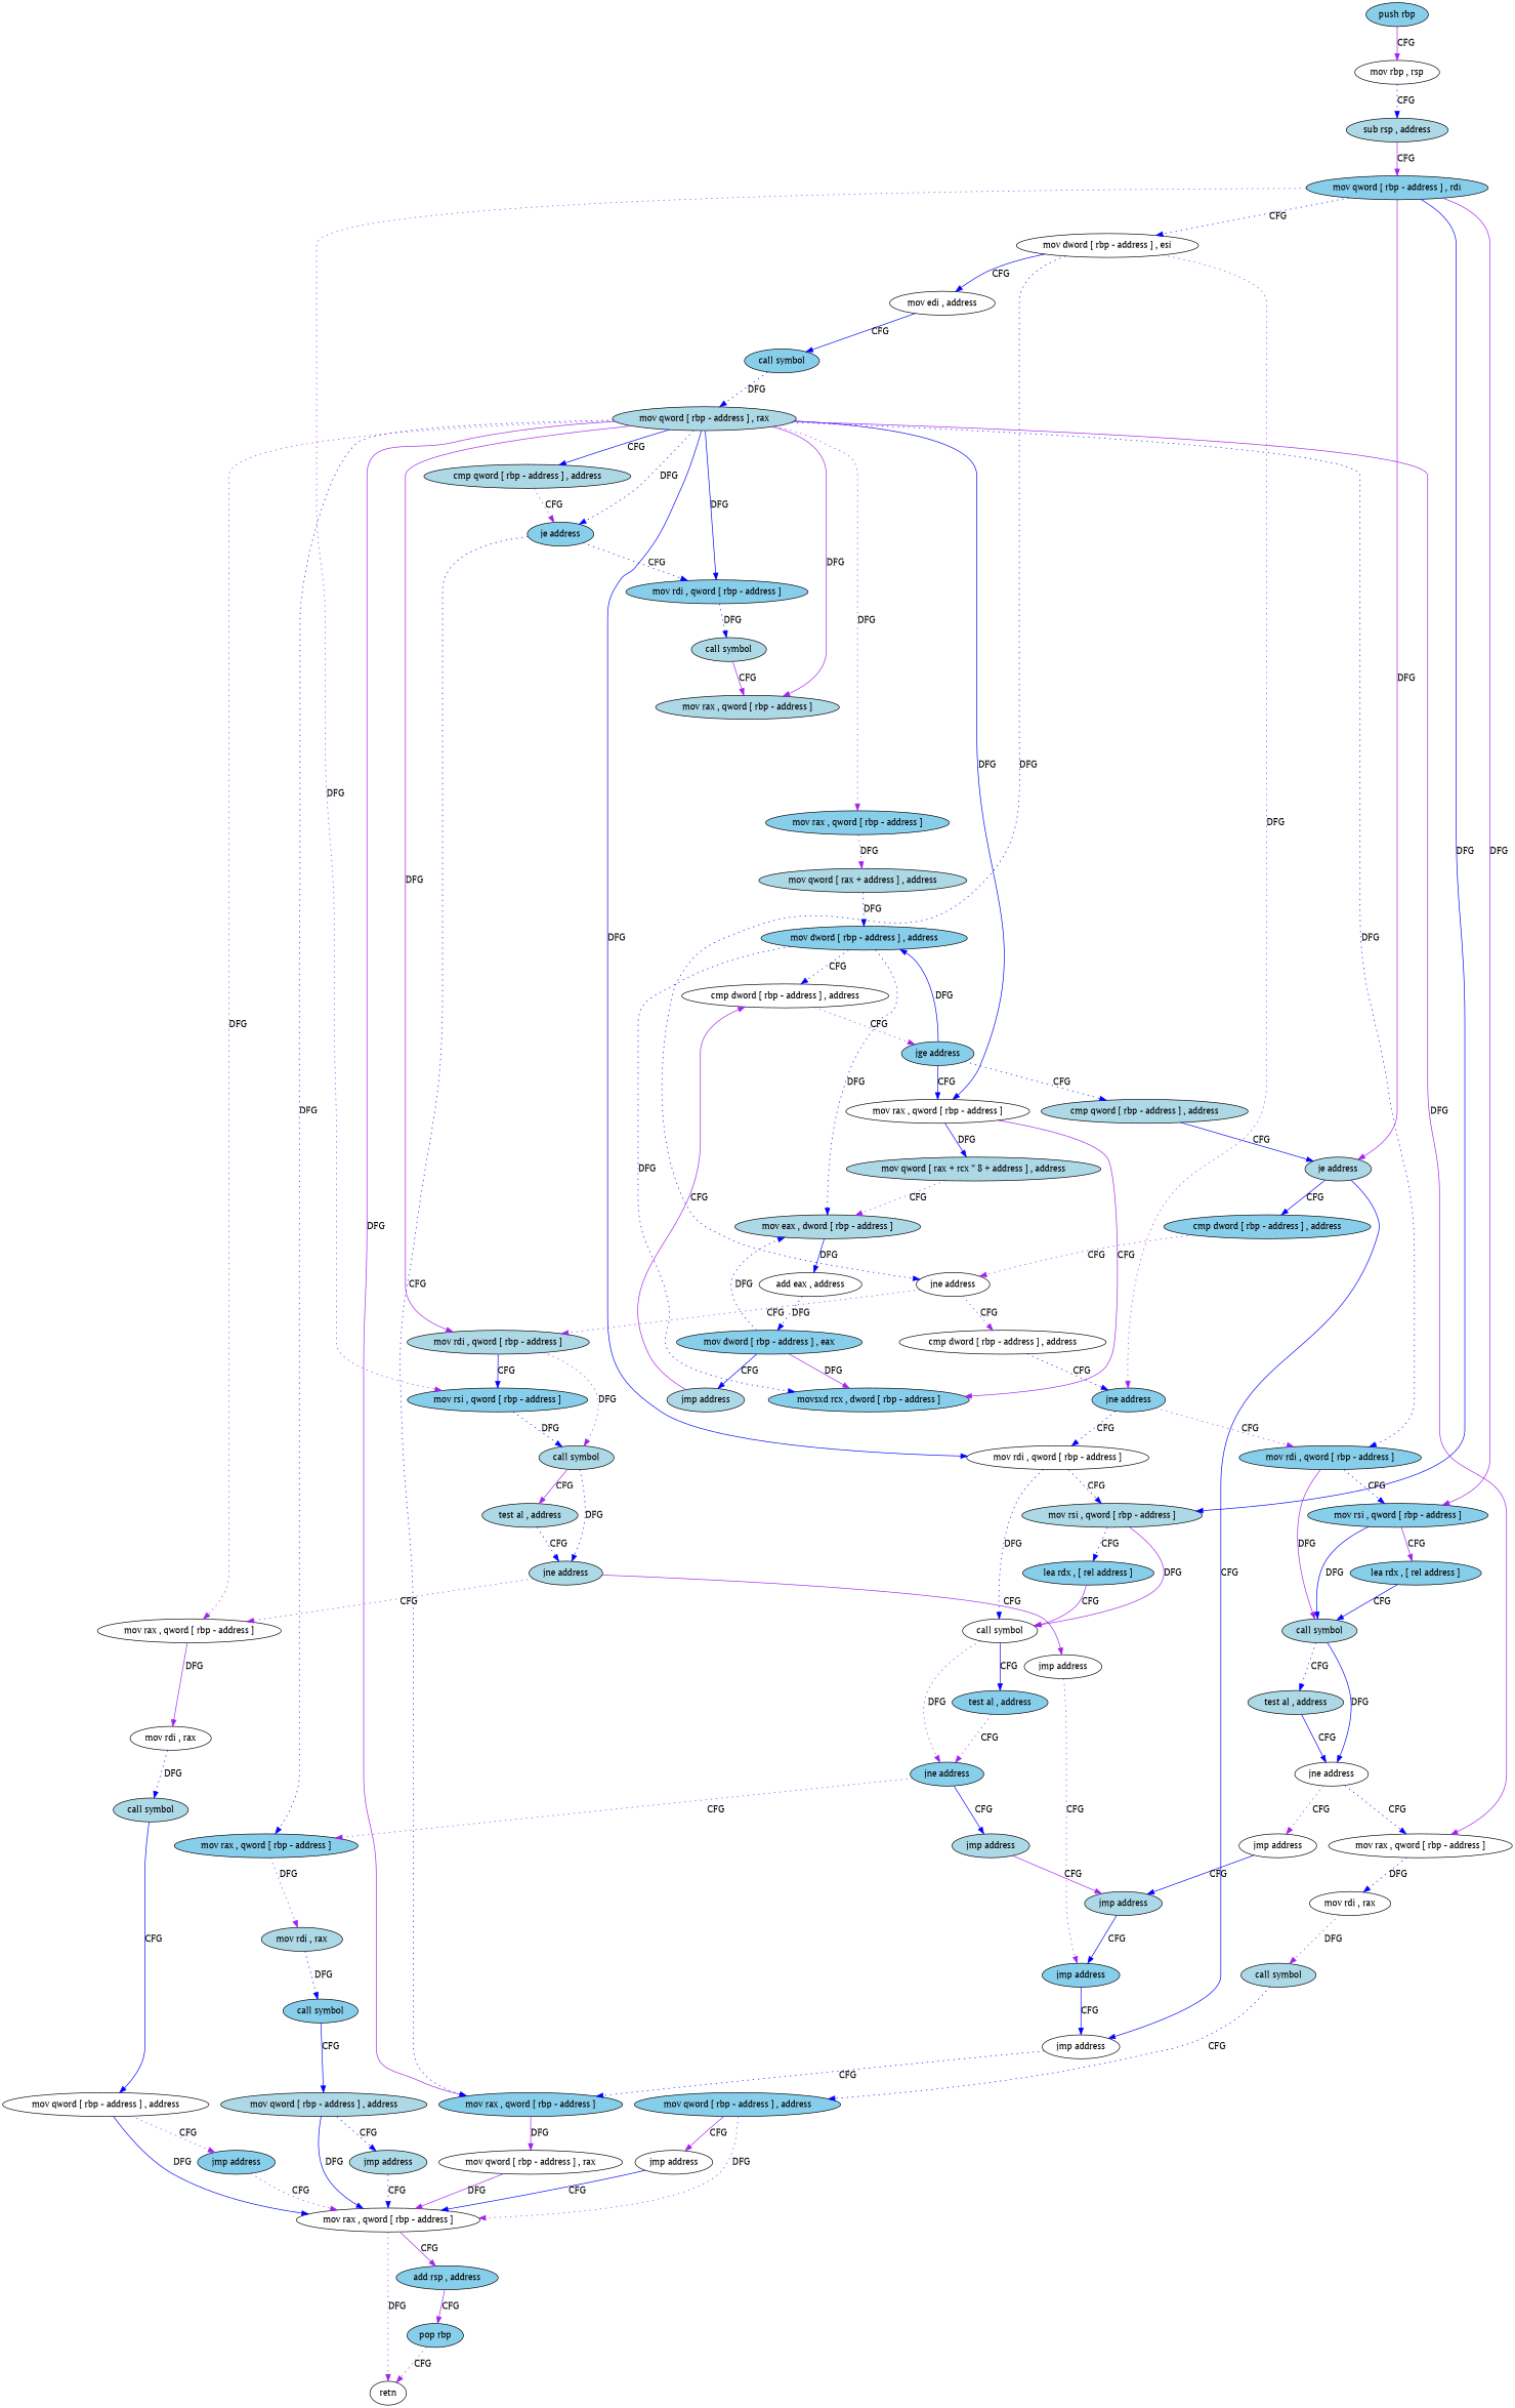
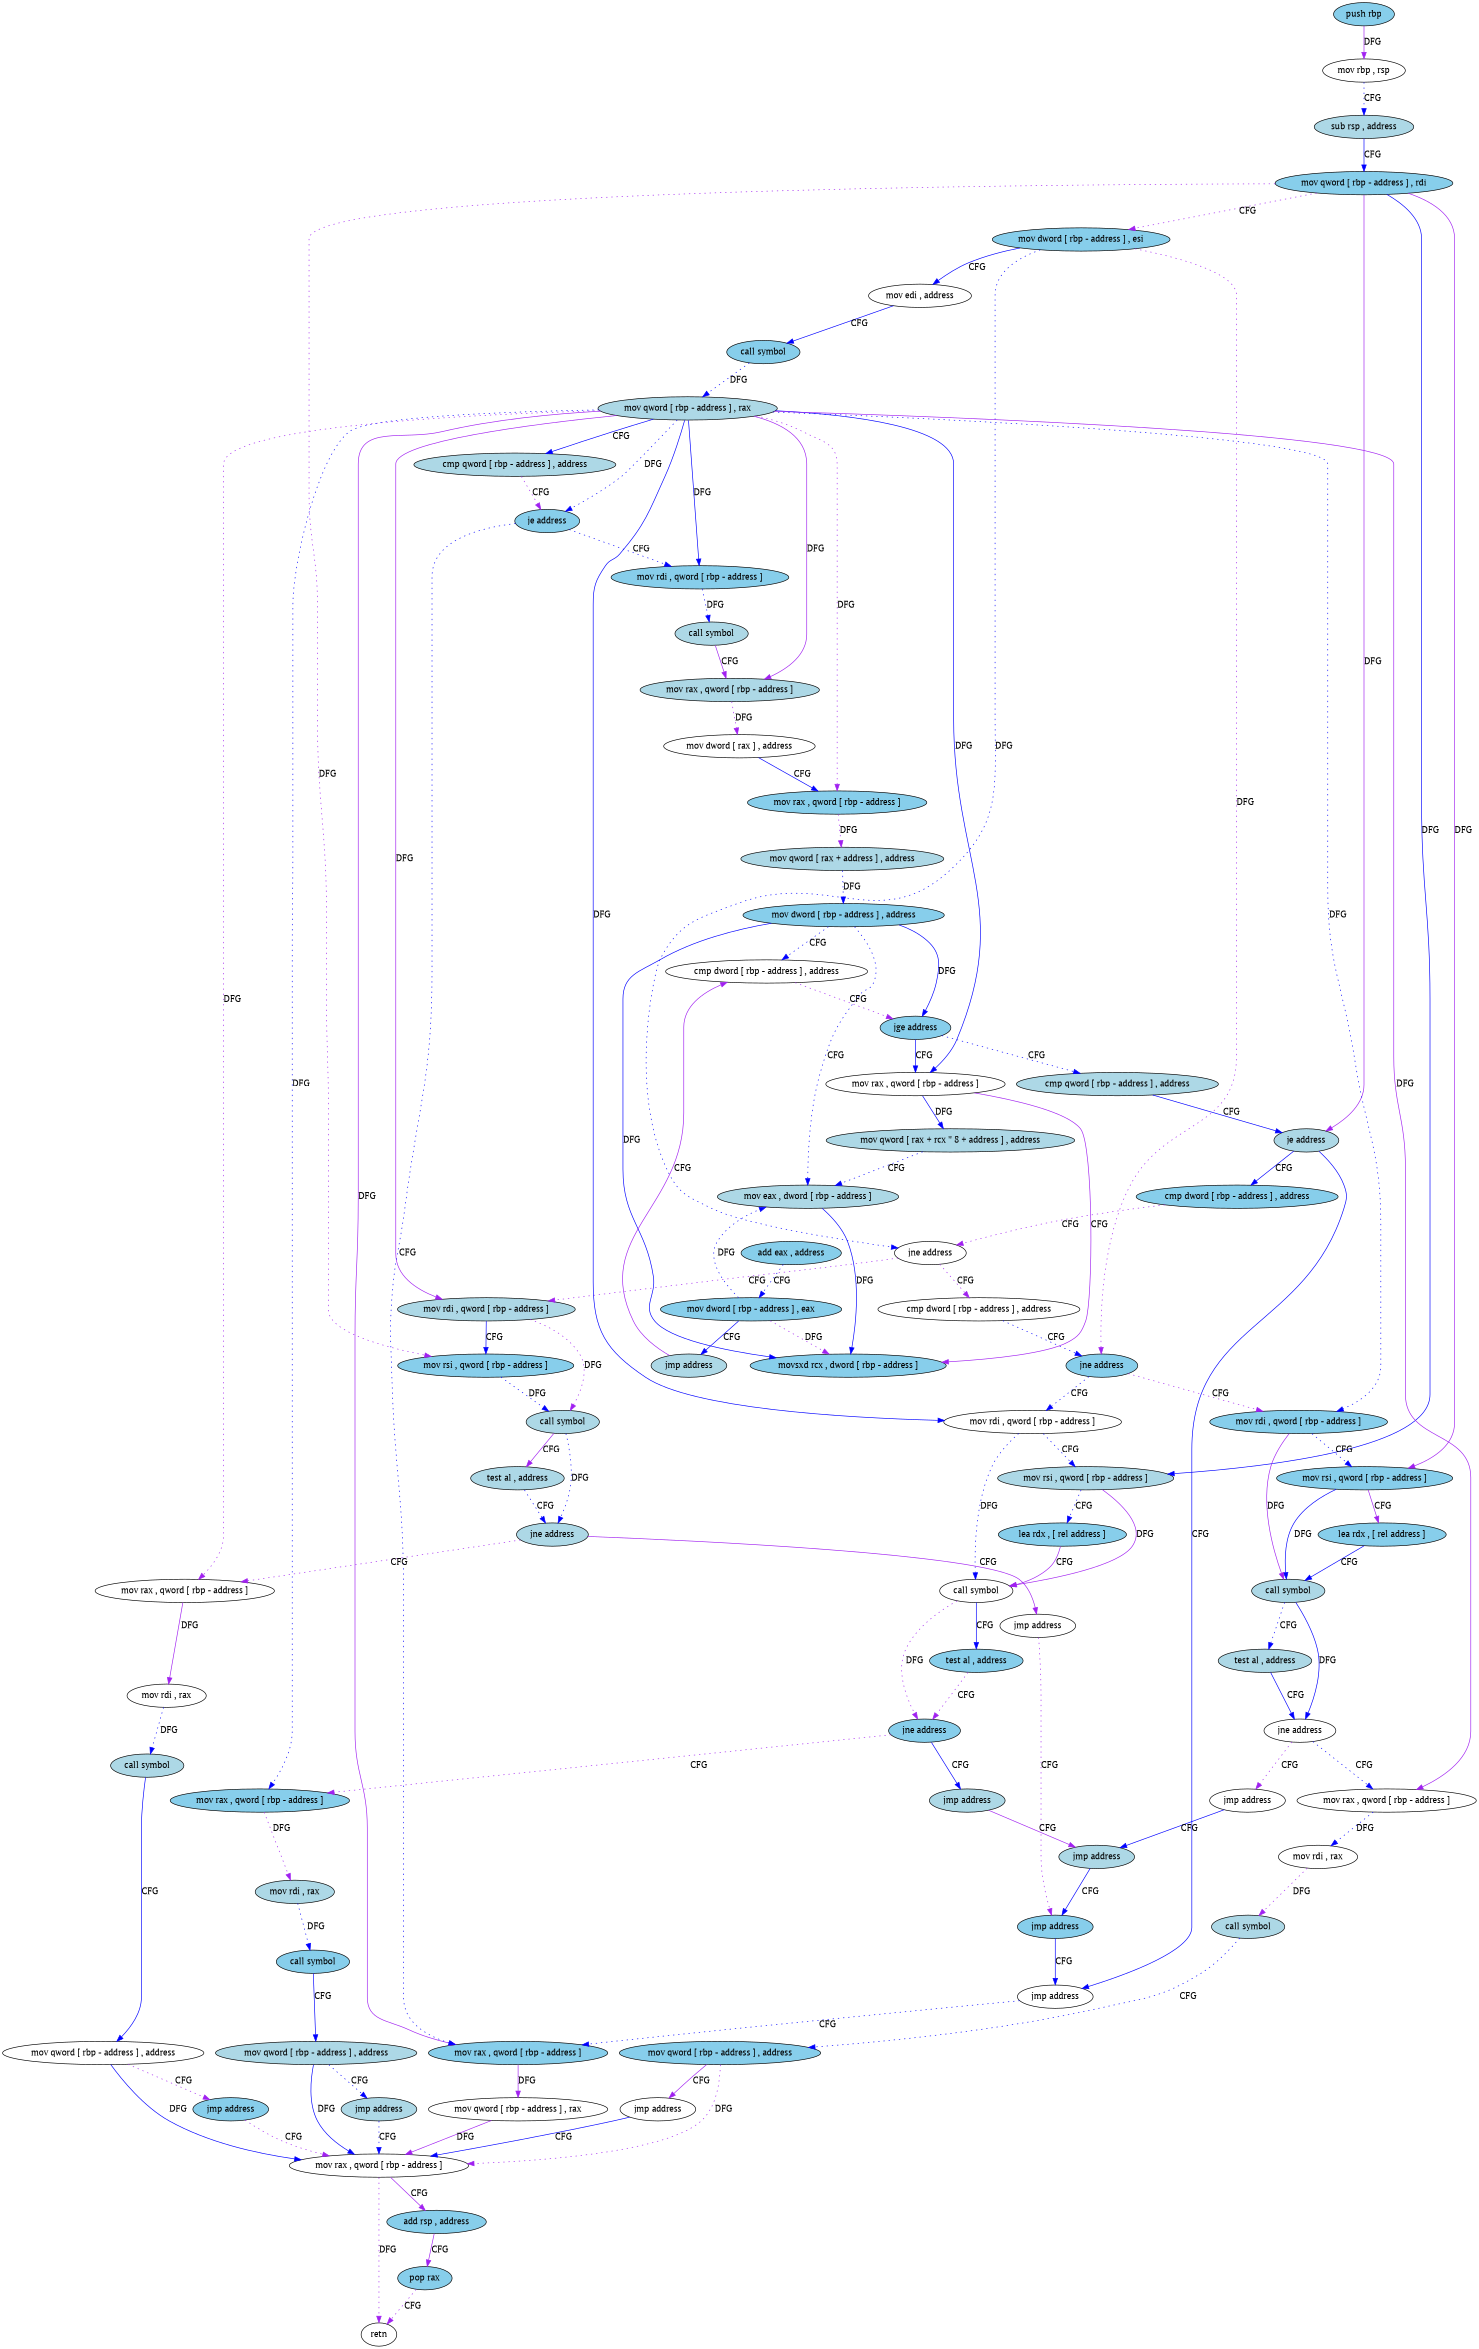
  digraph {
    fontname="PT Serif"
    node [fillcolor=skyblue fontname="PT Serif" style=filled]
    edge [color=blue fontname="PT Serif" style=dotted]
    n1 [label="push rbp"]
    n2 [fillcolor=white label="mov rbp , rsp"]
    n3 [fillcolor=lightblue label="sub rsp , address"]
    n4 [label="mov qword [ rbp - address ] , rdi"]
-   n5 [fillcolor=white label="mov dword [ rbp - address ] , esi"]
+   n5 [label="mov dword [ rbp - address ] , esi"]
    n6 [fillcolor=lightblue label="je address"]
    n7 [label="mov rsi , qword [ rbp - address ]"]
    n8 [fillcolor=lightblue label="mov rsi , qword [ rbp - address ]"]
    n9 [label="mov rsi , qword [ rbp - address ]"]
    n10 [fillcolor=white label="mov edi , address"]
    n11 [fillcolor=white label="jne address"]
    n12 [label="jne address"]
    n13 [fillcolor=white label="jmp address"]
    n14 [label="cmp dword [ rbp - address ] , address"]
    n15 [fillcolor=lightblue label="call symbol"]
    n16 [fillcolor=white label="call symbol"]
    n17 [label="lea rdx , [ rel address ]"]
    n18 [fillcolor=lightblue label="call symbol"]
    n19 [label="lea rdx , [ rel address ]"]
    n20 [label="call symbol"]
    n21 [fillcolor=lightblue label="mov rdi , qword [ rbp - address ]"]
    n22 [fillcolor=white label="cmp dword [ rbp - address ] , address"]
    n23 [fillcolor=white label="mov rdi , qword [ rbp - address ]"]
    n24 [label="mov rdi , qword [ rbp - address ]"]
    n25 [fillcolor=lightblue label="mov qword [ rbp - address ] , rax"]
    n26 [fillcolor=lightblue label="cmp qword [ rbp - address ] , address"]
    n27 [label="je address"]
    n28 [label="mov rax , qword [ rbp - address ]"]
    n29 [label="mov rdi , qword [ rbp - address ]"]
    n30 [fillcolor=lightblue label="mov rax , qword [ rbp - address ]"]
    n31 [label="mov rax , qword [ rbp - address ]"]
    n32 [fillcolor=white label="mov rax , qword [ rbp - address ]"]
    n33 [fillcolor=white label="mov rax , qword [ rbp - address ]"]
    n34 [label="mov rax , qword [ rbp - address ]"]
    n35 [fillcolor=white label="mov rax , qword [ rbp - address ]"]
    n36 [fillcolor=white label="mov qword [ rbp - address ] , rax"]
    n37 [fillcolor=lightblue label="call symbol"]
+   n38 [fillcolor=white label="mov dword [ rax ] , address"]
    n39 [fillcolor=lightblue label="mov qword [ rax + address ] , address"]
    n40 [label="movsxd rcx , dword [ rbp - address ]"]
    n41 [fillcolor=lightblue label="mov qword [ rax + rcx * 8 + address ] , address"]
    n42 [fillcolor=white label="mov rdi , rax"]
    n43 [fillcolor=lightblue label="mov rdi , rax"]
    n44 [fillcolor=white label="mov rdi , rax"]
    n45 [fillcolor=white label="mov rax , qword [ rbp - address ]"]
    n46 [label="add rsp , address"]
    n47 [fillcolor=white label=retn]
-   n48 [label="pop rbp"]
+   n48 [label="pop rax"]
    n49 [label="mov dword [ rbp - address ] , address"]
    n50 [fillcolor=white label="cmp dword [ rbp - address ] , address"]
    n51 [fillcolor=lightblue label="mov eax , dword [ rbp - address ]"]
    n52 [label="jge address"]
-   n53 [fillcolor=white label="add eax , address"]
+   n53 [label="add eax , address"]
    n54 [fillcolor=lightblue label="cmp qword [ rbp - address ] , address"]
    n55 [label="mov dword [ rbp - address ] , eax"]
    n56 [fillcolor=lightblue label="jmp address"]
    n57 [fillcolor=lightblue label="test al , address"]
    n58 [fillcolor=lightblue label="jne address"]
    n59 [label="test al , address"]
    n60 [label="jne address"]
    n61 [fillcolor=lightblue label="test al , address"]
    n62 [fillcolor=white label="jne address"]
    n63 [fillcolor=white label="jmp address"]
    n64 [label="jmp address"]
    n65 [fillcolor=lightblue label="call symbol"]
    n66 [fillcolor=lightblue label="jmp address"]
    n67 [fillcolor=lightblue label="jmp address"]
    n68 [label="call symbol"]
    n69 [fillcolor=white label="jmp address"]
    n70 [fillcolor=lightblue label="call symbol"]
    n71 [fillcolor=white label="mov qword [ rbp - address ] , address"]
    n72 [label="jmp address"]
    n73 [fillcolor=lightblue label="mov qword [ rbp - address ] , address"]
    n74 [fillcolor=lightblue label="jmp address"]
    n75 [label="mov qword [ rbp - address ] , address"]
    n76 [fillcolor=white label="jmp address"]
-   n1 -> n2 [color=purple label=CFG style=solid]
+   n1 -> n2 [color=purple label=DFG style=solid]
    n2 -> n3 [label=CFG]
-   n3 -> n4 [color=purple label=CFG style=solid]
-   n4 -> n5 [label=CFG]
+   n3 -> n4 [label=CFG style=solid]
+   n4 -> n5 [color=purple label=CFG]
    n4 -> n6 [color=purple label=DFG style=solid]
    n4 -> n7 [color=purple label=DFG]
    n4 -> n8 [label=DFG style=solid]
    n4 -> n9 [color=purple label=DFG style=solid]
    n5 -> n10 [label=CFG style=solid]
    n5 -> n11 [label=DFG]
    n5 -> n12 [color=purple label=DFG]
    n6 -> n13 [label=CFG style=solid]
    n6 -> n14 [label=CFG style=solid]
    n7 -> n15 [label=DFG]
    n8 -> n16 [color=purple label=DFG style=solid]
    n8 -> n17 [label=CFG]
    n9 -> n18 [label=DFG style=solid]
    n9 -> n19 [color=purple label=CFG style=solid]
    n10 -> n20 [label=CFG style=solid]
    n11 -> n21 [color=purple label=CFG]
    n11 -> n22 [color=purple label=CFG]
    n12 -> n23 [label=CFG]
    n12 -> n24 [color=purple label=CFG]
    n13 -> n28 [label=CFG]
    n14 -> n11 [color=purple label=CFG]
    n15 -> n57 [color=purple label=CFG style=solid]
    n15 -> n58 [label=DFG]
    n16 -> n59 [label=CFG style=solid]
    n16 -> n60 [color=purple label=DFG]
    n17 -> n16 [color=purple label=CFG style=solid]
    n18 -> n61 [label=CFG]
    n18 -> n62 [label=DFG style=solid]
    n19 -> n18 [label=CFG style=solid]
    n20 -> n25 [label=DFG]
    n21 -> n7 [label=CFG style=solid]
    n21 -> n15 [color=purple label=DFG]
    n22 -> n12 [label=CFG]
    n23 -> n8 [label=CFG]
    n23 -> n16 [label=DFG]
    n24 -> n9 [label=CFG]
    n24 -> n18 [color=purple label=DFG style=solid]
    n25 -> n21 [color=purple label=DFG style=solid]
    n25 -> n23 [label=DFG style=solid]
    n25 -> n24 [label=DFG]
    n25 -> n26 [label=CFG style=solid]
    n25 -> n27 [label=DFG]
    n25 -> n28 [color=purple label=DFG style=solid]
    n25 -> n29 [label=DFG style=solid]
    n25 -> n30 [color=purple label=DFG style=solid]
    n25 -> n31 [color=purple label=DFG]
    n25 -> n32 [label=DFG style=solid]
    n25 -> n33 [color=purple label=DFG]
    n25 -> n34 [label=DFG]
    n25 -> n35 [color=purple label=DFG style=solid]
    n26 -> n27 [color=purple label=CFG]
    n27 -> n28 [label=CFG]
    n27 -> n29 [label=CFG]
    n28 -> n36 [color=purple label=DFG style=solid]
    n29 -> n37 [label=DFG]
+   n30 -> n38 [color=purple label=DFG]
    n31 -> n39 [color=purple label=DFG]
    n32 -> n40 [color=purple label=CFG style=solid]
    n32 -> n41 [label=DFG style=solid]
    n33 -> n42 [color=purple label=DFG style=solid]
    n34 -> n43 [color=purple label=DFG]
    n35 -> n44 [label=DFG]
    n36 -> n45 [color=purple label=DFG style=solid]
    n37 -> n30 [color=purple label=CFG style=solid]
+   n38 -> n31 [label=CFG style=solid]
    n39 -> n49 [label=DFG]
-   n41 -> n51 [color=purple label=CFG]
+   n41 -> n51 [label=CFG]
    n42 -> n65 [label=DFG]
    n43 -> n68 [label=DFG]
    n44 -> n70 [color=purple label=DFG]
    n45 -> n46 [color=purple label=CFG style=solid]
    n45 -> n47 [color=purple label=DFG]
    n46 -> n48 [color=purple label=CFG style=solid]
    n48 -> n47 [color=purple label=CFG]
-   n49 -> n40 [label=DFG]
+   n49 -> n40 [label=DFG style=solid]
    n49 -> n50 [label=CFG]
-   n49 -> n51 [label=DFG]
-   n52 -> n49 [label=DFG style=solid]
+   n49 -> n51 [label=CFG]
+   n49 -> n52 [label=DFG style=solid]
    n50 -> n52 [color=purple label=CFG]
-   n51 -> n53 [label=DFG style=solid]
+   n51 -> n40 [label=DFG style=solid]
    n52 -> n32 [label=CFG style=solid]
    n52 -> n54 [label=CFG]
-   n53 -> n55 [label=DFG]
+   n53 -> n55 [label=CFG]
    n54 -> n6 [label=CFG style=solid]
-   n55 -> n40 [color=purple label=DFG style=solid]
+   n55 -> n40 [color=purple label=DFG]
    n55 -> n51 [label=DFG]
    n55 -> n56 [label=CFG style=solid]
    n56 -> n50 [color=purple label=CFG style=solid]
    n57 -> n58 [label=CFG]
    n58 -> n33 [color=purple label=CFG]
    n58 -> n63 [color=purple label=CFG style=solid]
    n59 -> n60 [color=purple label=CFG]
    n60 -> n34 [color=purple label=CFG]
    n60 -> n66 [label=CFG style=solid]
    n61 -> n62 [label=CFG style=solid]
    n62 -> n35 [label=CFG]
    n62 -> n69 [color=purple label=CFG]
    n63 -> n64 [color=purple label=CFG]
    n64 -> n13 [label=CFG style=solid]
    n65 -> n71 [label=CFG style=solid]
    n66 -> n67 [color=purple label=CFG style=solid]
    n67 -> n64 [label=CFG style=solid]
    n68 -> n73 [label=CFG style=solid]
    n69 -> n67 [label=CFG style=solid]
    n70 -> n75 [label=CFG]
    n71 -> n45 [label=DFG style=solid]
    n71 -> n72 [color=purple label=CFG]
    n72 -> n45 [color=purple label=CFG]
    n73 -> n45 [label=DFG style=solid]
    n73 -> n74 [label=CFG]
    n74 -> n45 [label=CFG]
    n75 -> n45 [color=purple label=DFG]
    n75 -> n76 [color=purple label=CFG style=solid]
    n76 -> n45 [label=CFG style=solid]
  }
